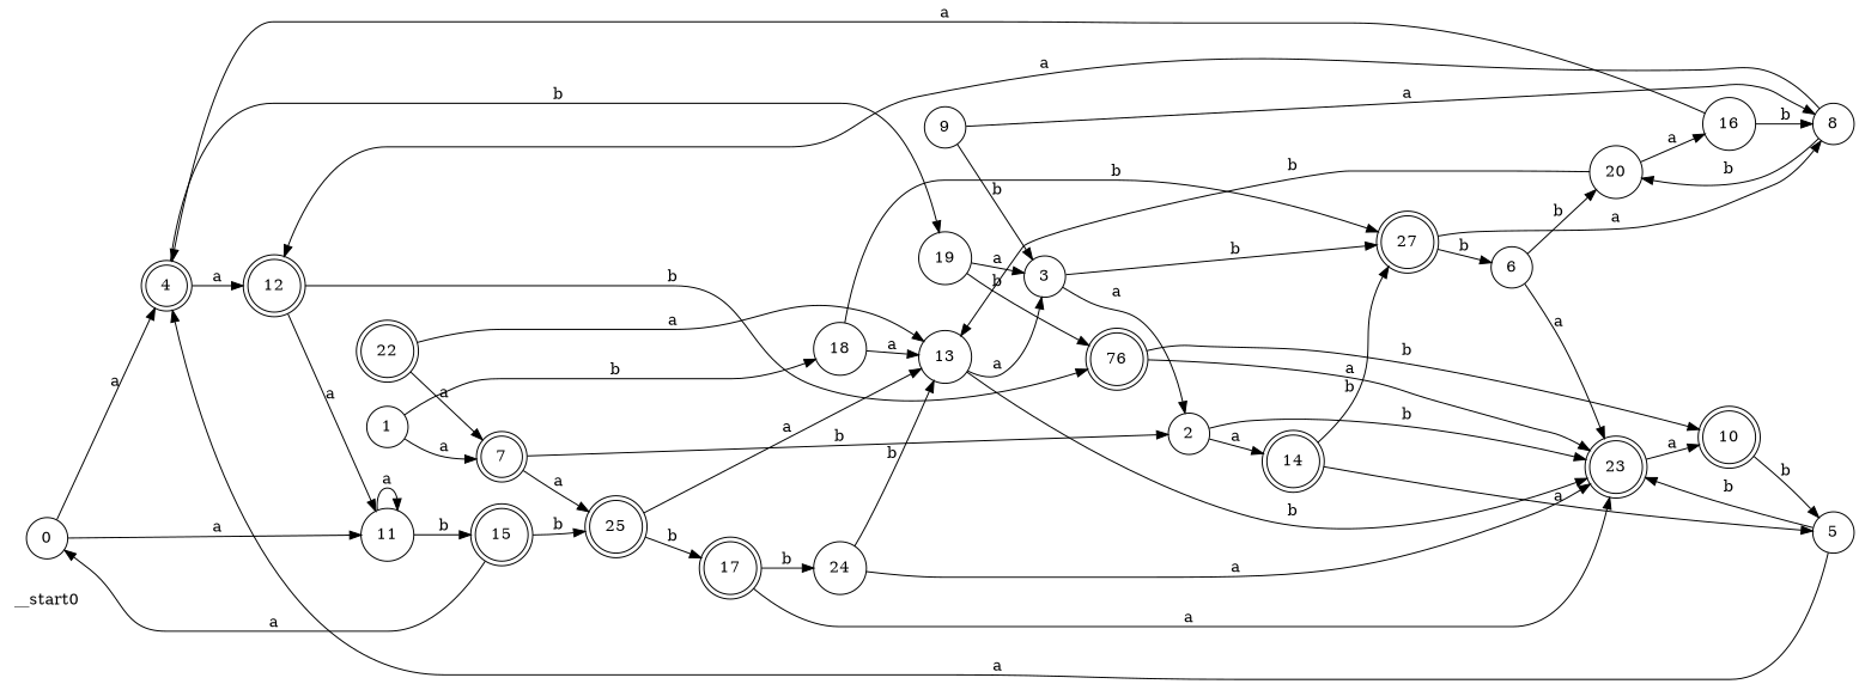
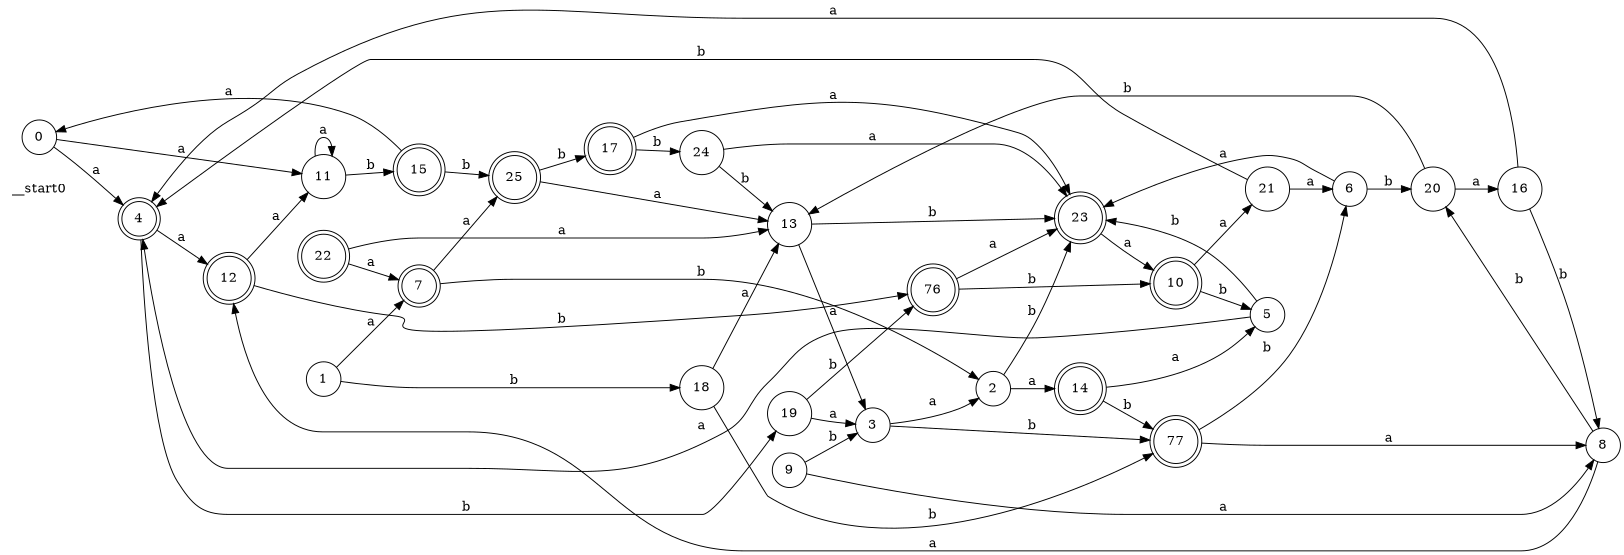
  digraph {
    rankdir=LR
    node [shape=circle color=black fillcolor=white style=filled]
    __start0 [shape=none color="" fillcolor="" style=""]
    n2 [label=0]
    n3 [label=4 shape=doublecircle style="rounded,filled"]
    n4 [label=11]
    n5 [label=12 shape=doublecircle style="rounded,filled"]
    n6 [label=19]
    n7 [label=15 shape=doublecircle style="rounded,filled"]
    n8 [label=1]
    n9 [label=7 shape=doublecircle style="rounded,filled"]
    n10 [label=18]
    n11 [label=2]
    n12 [label=25 shape=doublecircle style="rounded,filled"]
-   n13 [label=27 shape=doublecircle style="rounded,filled"]
+   n13 [label=77 shape=doublecircle style="rounded,filled"]
    n14 [label=13]
    n15 [label=14 shape=doublecircle style="rounded,filled"]
    n16 [label=23 shape=doublecircle style="rounded,filled"]
    n17 [label=5]
    n18 [label=10 shape=doublecircle style="rounded,filled"]
    n19 [label=3]
    n20 [label=6]
    n21 [label=8]
    n22 [label=76 shape=doublecircle style="rounded,filled"]
    n23 [label=20]
    n24 [label=16]
    n25 [label=17 shape=doublecircle style="rounded,filled"]
    n26 [label=9]
+   n27 [label=21]
    n28 [label=24]
    n29 [label=22 shape=doublecircle style="rounded,filled"]
    n2 -> n3 [label=a]
    n2 -> n4 [label=a]
    n3 -> n5 [label=a]
    n3 -> n6 [label=b]
    n4 -> n4 [label=a]
    n4 -> n7 [label=b]
    n5 -> n4 [label=a]
    n5 -> n22 [label=b]
    n6 -> n19 [label=a]
    n6 -> n22 [label=b]
    n7 -> n2 [label=a]
    n7 -> n12 [label=b]
    n8 -> n9 [label=a]
    n8 -> n10 [label=b]
    n9 -> n11 [label=b]
    n9 -> n12 [label=a]
    n10 -> n13 [label=b]
    n10 -> n14 [label=a]
    n11 -> n15 [label=a]
    n11 -> n16 [label=b]
    n12 -> n14 [label=a]
    n12 -> n25 [label=b]
    n13 -> n20 [label=b]
    n13 -> n21 [label=a]
    n14 -> n16 [label=b]
    n14 -> n19 [label=a]
    n15 -> n13 [label=b]
    n15 -> n17 [label=a]
    n16 -> n18 [label=a]
    n17 -> n3 [label=a]
    n17 -> n16 [label=b]
    n18 -> n17 [label=b]
+   n18 -> n27 [label=a]
    n19 -> n11 [label=a]
    n19 -> n13 [label=b]
    n20 -> n16 [label=a]
    n20 -> n23 [label=b]
    n21 -> n5 [label=a]
    n21 -> n23 [label=b]
    n22 -> n16 [label=a]
    n22 -> n18 [label=b]
    n23 -> n14 [label=b]
    n23 -> n24 [label=a]
    n24 -> n3 [label=a]
    n24 -> n21 [label=b]
    n25 -> n16 [label=a]
    n25 -> n28 [label=b]
    n26 -> n19 [label=b]
    n26 -> n21 [label=a]
+   n27 -> n3 [label=b]
+   n27 -> n20 [label=a]
    n28 -> n14 [label=b]
    n28 -> n16 [label=a]
    n29 -> n9 [label=a]
    n29 -> n14 [label=a]
  }
